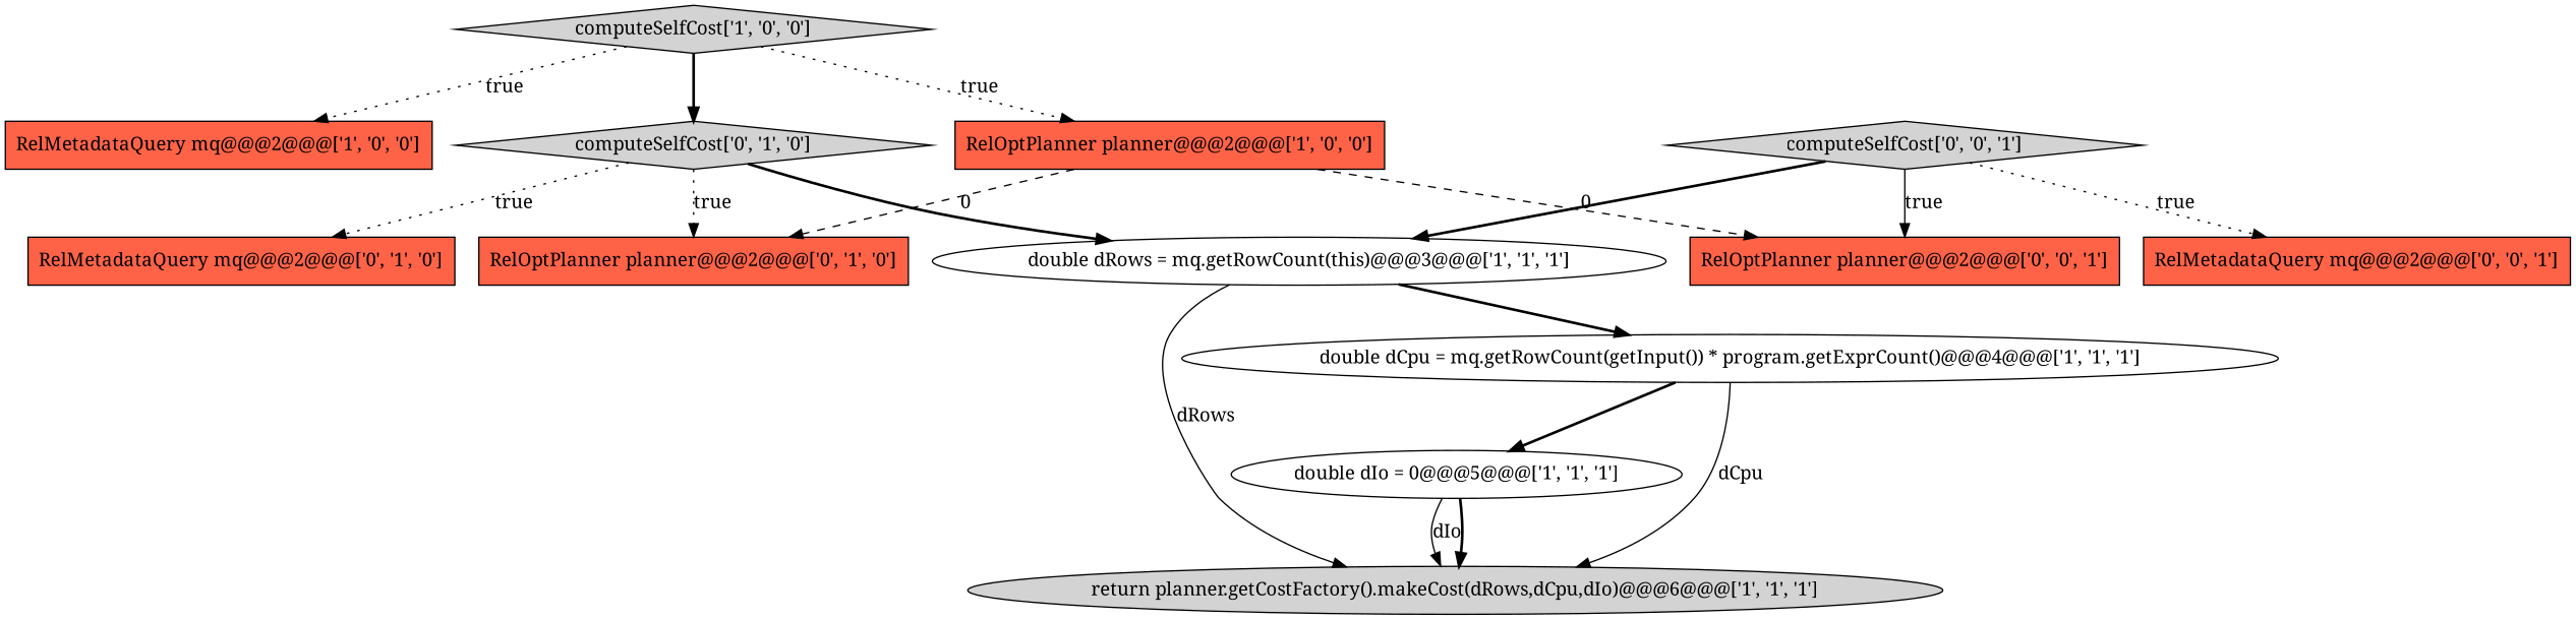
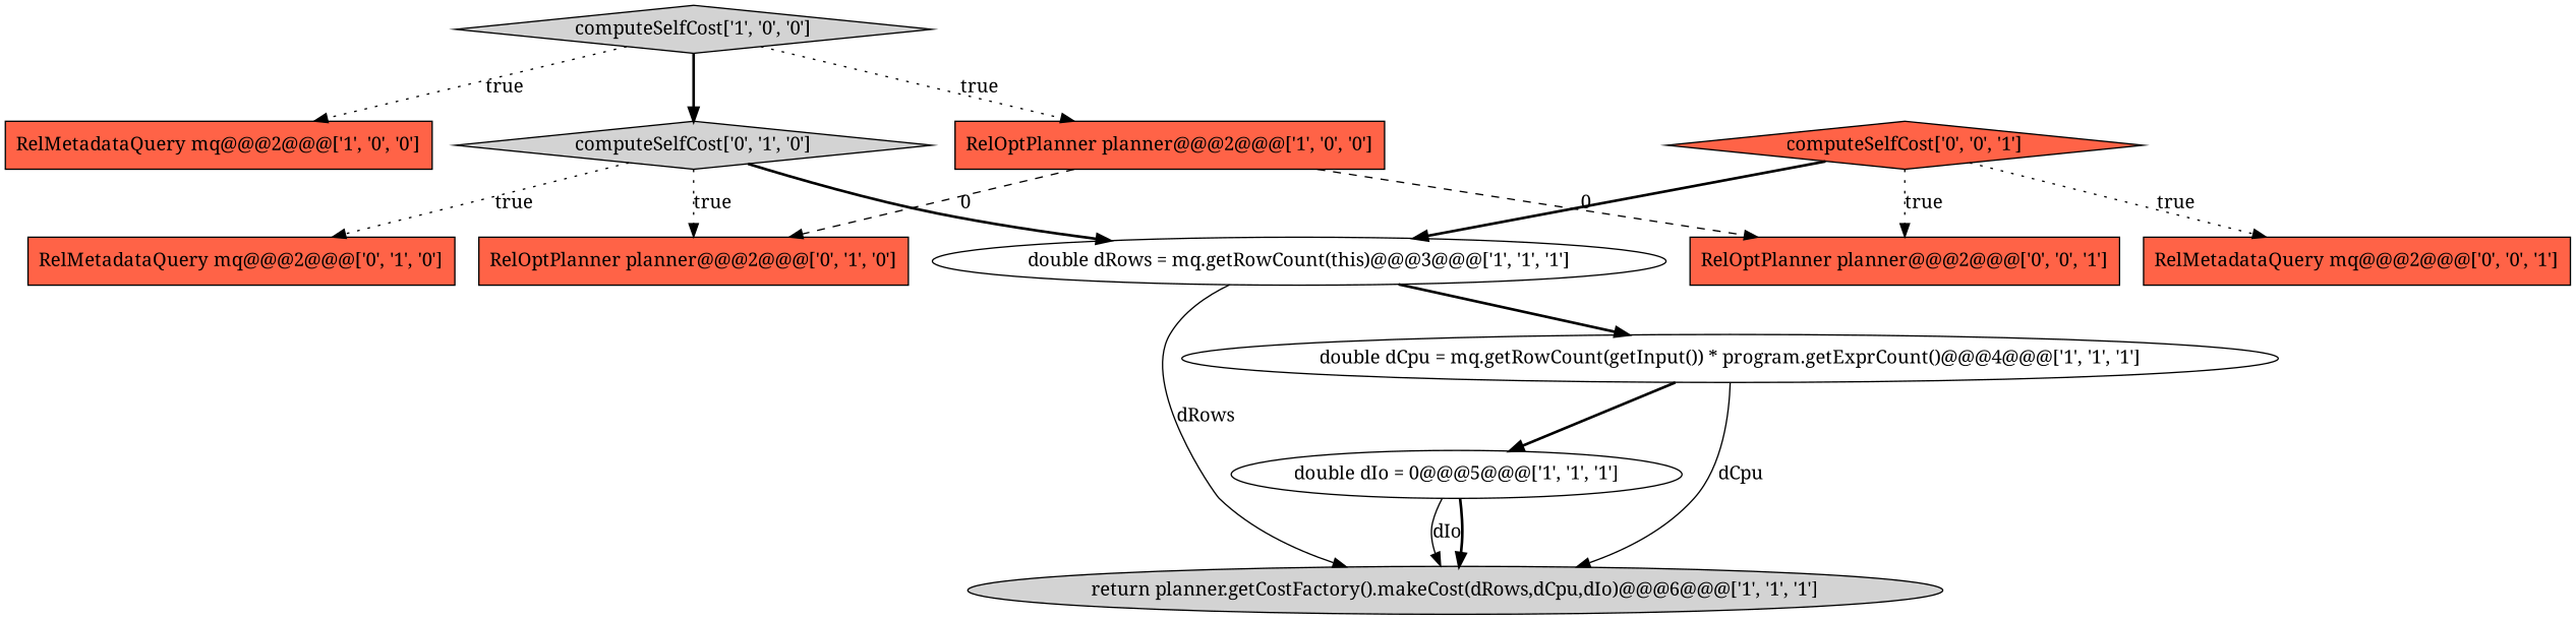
  digraph {
    fontname="Noto Serif"
    node [fillcolor=tomato fontname="Noto Serif" shape=box style=filled]
    edge [fontname="Noto Serif" style=dotted]
    n1 [label="RelMetadataQuery mq@@@2@@@['1', '0', '0']"]
    n2 [fillcolor=lightgray label="computeSelfCost['1', '0', '0']" shape=diamond]
    n3 [label="RelOptPlanner planner@@@2@@@['1', '0', '0']"]
    n4 [fillcolor=lightgray label="computeSelfCost['0', '1', '0']" shape=diamond]
    n5 [fillcolor=white label="double dRows = mq.getRowCount(this)@@@3@@@['1', '1', '1']" shape=ellipse]
    n6 [fillcolor=white label="double dCpu = mq.getRowCount(getInput()) * program.getExprCount()@@@4@@@['1', '1', '1']" shape=ellipse]
    n7 [fillcolor=lightgray label="return planner.getCostFactory().makeCost(dRows,dCpu,dIo)@@@6@@@['1', '1', '1']" shape=ellipse]
    n8 [label="RelOptPlanner planner@@@2@@@['0', '1', '0']"]
    n9 [label="RelOptPlanner planner@@@2@@@['0', '0', '1']"]
    n10 [fillcolor=white label="double dIo = 0@@@5@@@['1', '1', '1']" shape=ellipse]
    n11 [label="RelMetadataQuery mq@@@2@@@['0', '1', '0']"]
    n12 [label="RelMetadataQuery mq@@@2@@@['0', '0', '1']"]
-   n13 [fillcolor=lightgray label="computeSelfCost['0', '0', '1']" shape=diamond]
+   n13 [label="computeSelfCost['0', '0', '1']" shape=diamond]
    n2 -> n1 [label=true]
    n2 -> n3 [label=true]
    n2 -> n4 [style=bold]
    n3 -> n8 [label=0 style=dashed]
    n3 -> n9 [label=0 style=dashed]
    n4 -> n5 [style=bold]
    n4 -> n8 [label=true]
    n4 -> n11 [label=true]
    n5 -> n6 [style=bold]
    n5 -> n7 [label=dRows style=solid]
    n6 -> n7 [label=dCpu style=solid]
    n6 -> n10 [style=bold]
    n10 -> n7 [label=dIo style=solid]
    n10 -> n7 [style=bold]
    n13 -> n5 [style=bold]
-   n13 -> n9 [label=true style=solid]
+   n13 -> n9 [label=true]
    n13 -> n12 [label=true]
  }
